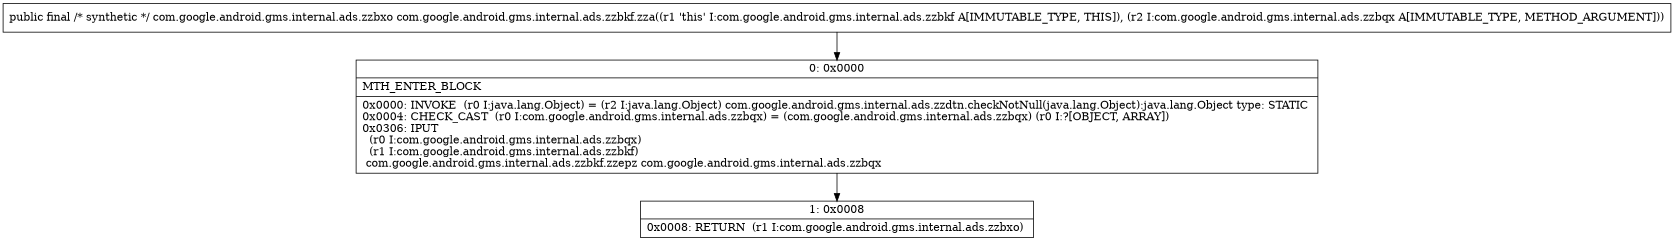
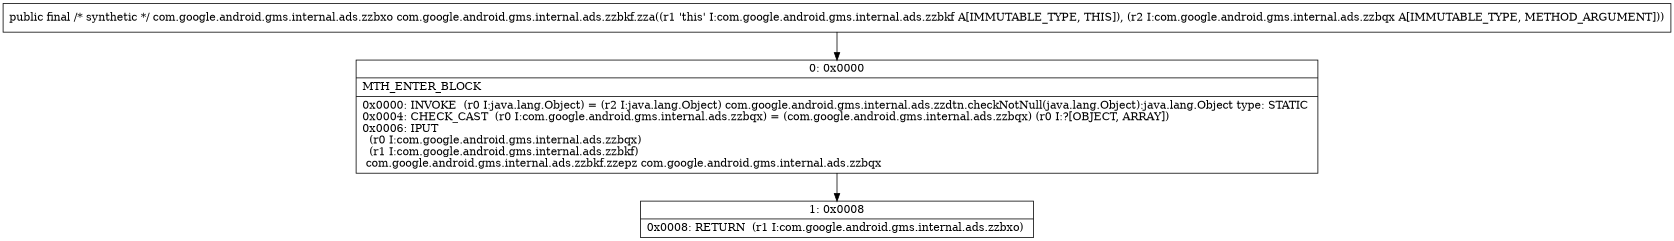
  digraph {
    node [shape=record]
-   n1 [label="{0\:\ 0x0000|MTH_ENTER_BLOCK\l|0x0000: INVOKE  (r0 I:java.lang.Object) = (r2 I:java.lang.Object) com.google.android.gms.internal.ads.zzdtn.checkNotNull(java.lang.Object):java.lang.Object type: STATIC \l0x0004: CHECK_CAST  (r0 I:com.google.android.gms.internal.ads.zzbqx) = (com.google.android.gms.internal.ads.zzbqx) (r0 I:?[OBJECT, ARRAY]) \l0x0306: IPUT  \l  (r0 I:com.google.android.gms.internal.ads.zzbqx)\l  (r1 I:com.google.android.gms.internal.ads.zzbkf)\l com.google.android.gms.internal.ads.zzbkf.zzepz com.google.android.gms.internal.ads.zzbqx \l}"]
+   n1 [label="{0\:\ 0x0000|MTH_ENTER_BLOCK\l|0x0000: INVOKE  (r0 I:java.lang.Object) = (r2 I:java.lang.Object) com.google.android.gms.internal.ads.zzdtn.checkNotNull(java.lang.Object):java.lang.Object type: STATIC \l0x0004: CHECK_CAST  (r0 I:com.google.android.gms.internal.ads.zzbqx) = (com.google.android.gms.internal.ads.zzbqx) (r0 I:?[OBJECT, ARRAY]) \l0x0006: IPUT  \l  (r0 I:com.google.android.gms.internal.ads.zzbqx)\l  (r1 I:com.google.android.gms.internal.ads.zzbkf)\l com.google.android.gms.internal.ads.zzbkf.zzepz com.google.android.gms.internal.ads.zzbqx \l}"]
    n2 [label="{1\:\ 0x0008|0x0008: RETURN  (r1 I:com.google.android.gms.internal.ads.zzbxo) \l}"]
    n3 [label="{public final \/* synthetic *\/ com.google.android.gms.internal.ads.zzbxo com.google.android.gms.internal.ads.zzbkf.zza((r1 'this' I:com.google.android.gms.internal.ads.zzbkf A[IMMUTABLE_TYPE, THIS]), (r2 I:com.google.android.gms.internal.ads.zzbqx A[IMMUTABLE_TYPE, METHOD_ARGUMENT])) }"]
    n1 -> n2
    n3 -> n1
  }
